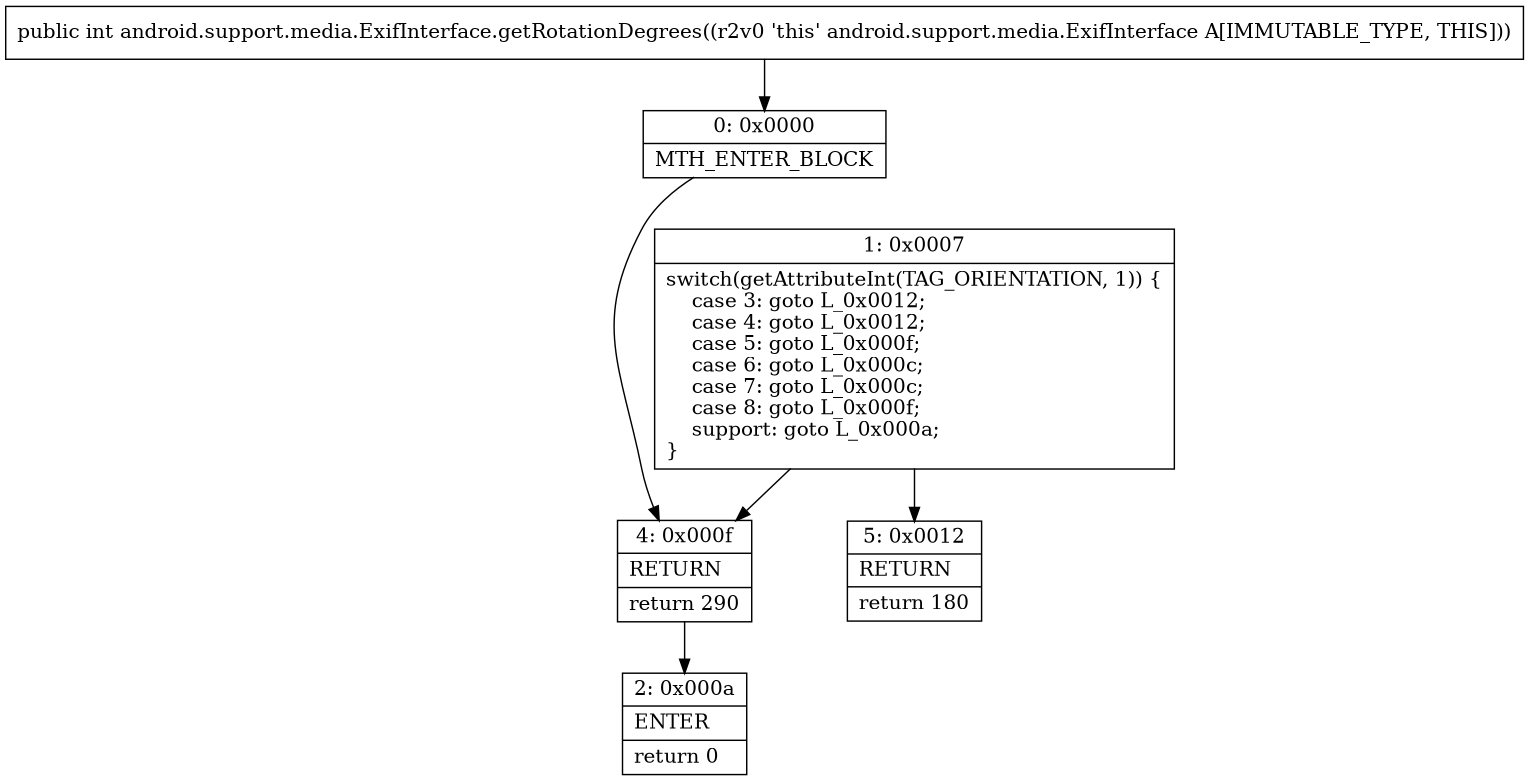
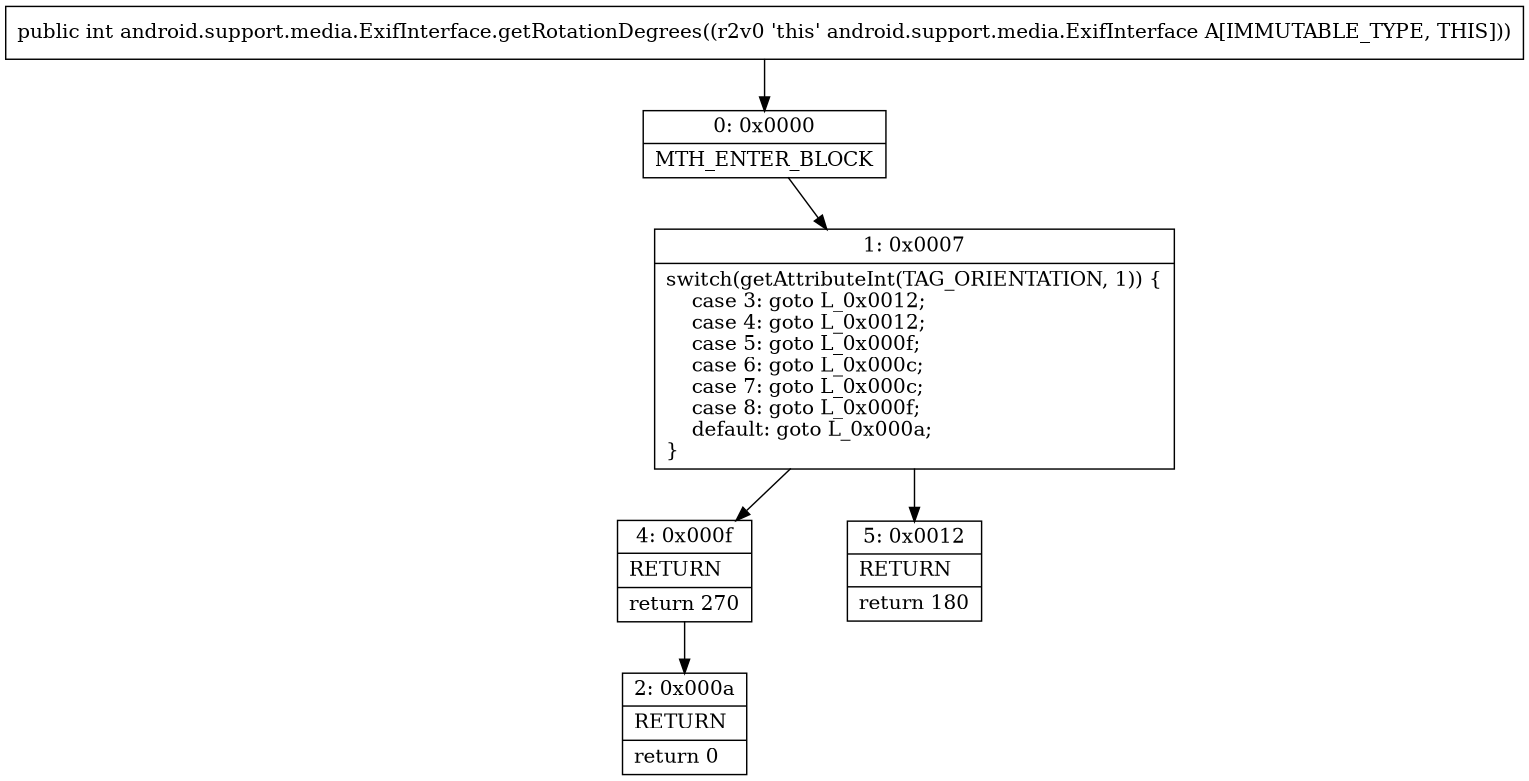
  digraph {
    node [shape=record]
    n1 [label="{0\:\ 0x0000|MTH_ENTER_BLOCK\l}"]
-   n2 [label="{1\:\ 0x0007|switch(getAttributeInt(TAG_ORIENTATION, 1)) \{\l    case 3: goto L_0x0012;\l    case 4: goto L_0x0012;\l    case 5: goto L_0x000f;\l    case 6: goto L_0x000c;\l    case 7: goto L_0x000c;\l    case 8: goto L_0x000f;\l    support: goto L_0x000a;\l\}\l}"]
-   n3 [label="{4\:\ 0x000f|RETURN\l|return 290\l}"]
+   n2 [label="{1\:\ 0x0007|switch(getAttributeInt(TAG_ORIENTATION, 1)) \{\l    case 3: goto L_0x0012;\l    case 4: goto L_0x0012;\l    case 5: goto L_0x000f;\l    case 6: goto L_0x000c;\l    case 7: goto L_0x000c;\l    case 8: goto L_0x000f;\l    default: goto L_0x000a;\l\}\l}"]
+   n3 [label="{4\:\ 0x000f|RETURN\l|return 270\l}"]
    n4 [label="{5\:\ 0x0012|RETURN\l|return 180\l}"]
-   n5 [label="{2\:\ 0x000a|ENTER\l|return 0\l}"]
+   n5 [label="{2\:\ 0x000a|RETURN\l|return 0\l}"]
    n6 [label="{public int android.support.media.ExifInterface.getRotationDegrees((r2v0 'this' android.support.media.ExifInterface A[IMMUTABLE_TYPE, THIS])) }"]
-   n1 -> n3
+   n1 -> n2
    n2 -> n3
    n2 -> n4
    n3 -> n5
    n6 -> n1
  }
